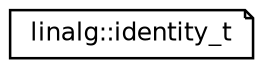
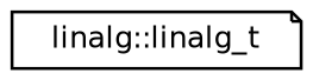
  digraph {
    rankdir=LR
-   n1 [color=black fillcolor=white fontname=Helvetica fontsize=10 height=0.2 label="linalg::identity_t" shape=note style=filled width=0.4]
+   n1 [color=black fillcolor=white fontname=Helvetica fontsize=10 height=0.2 label="linalg::linalg_t" shape=note style=filled width=0.4]
  }
